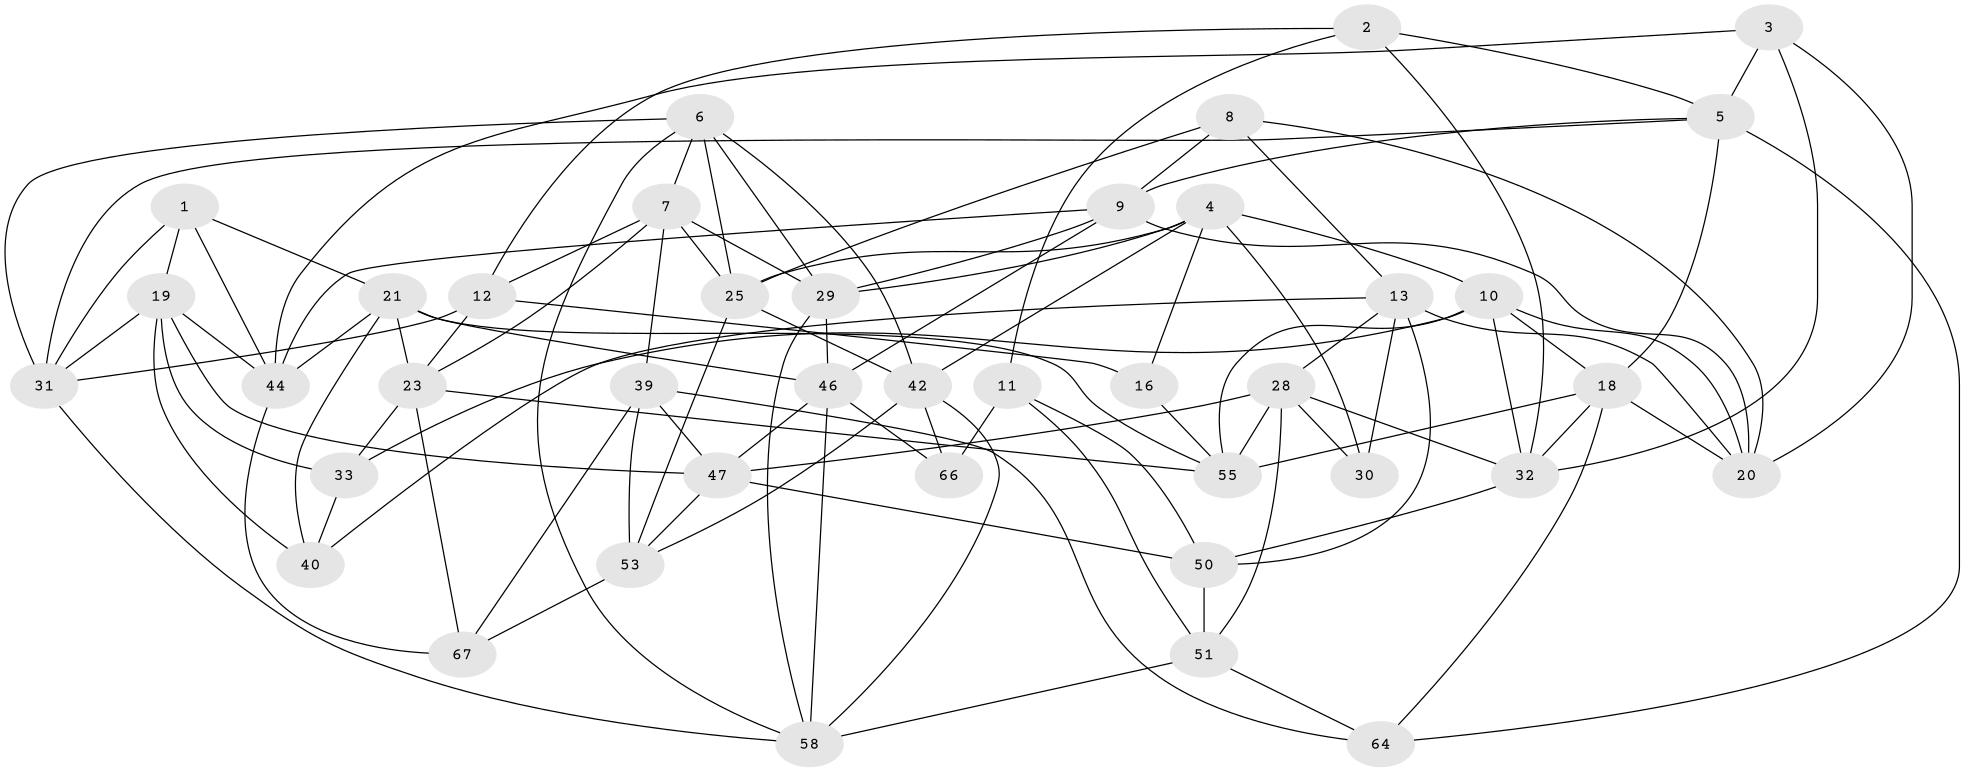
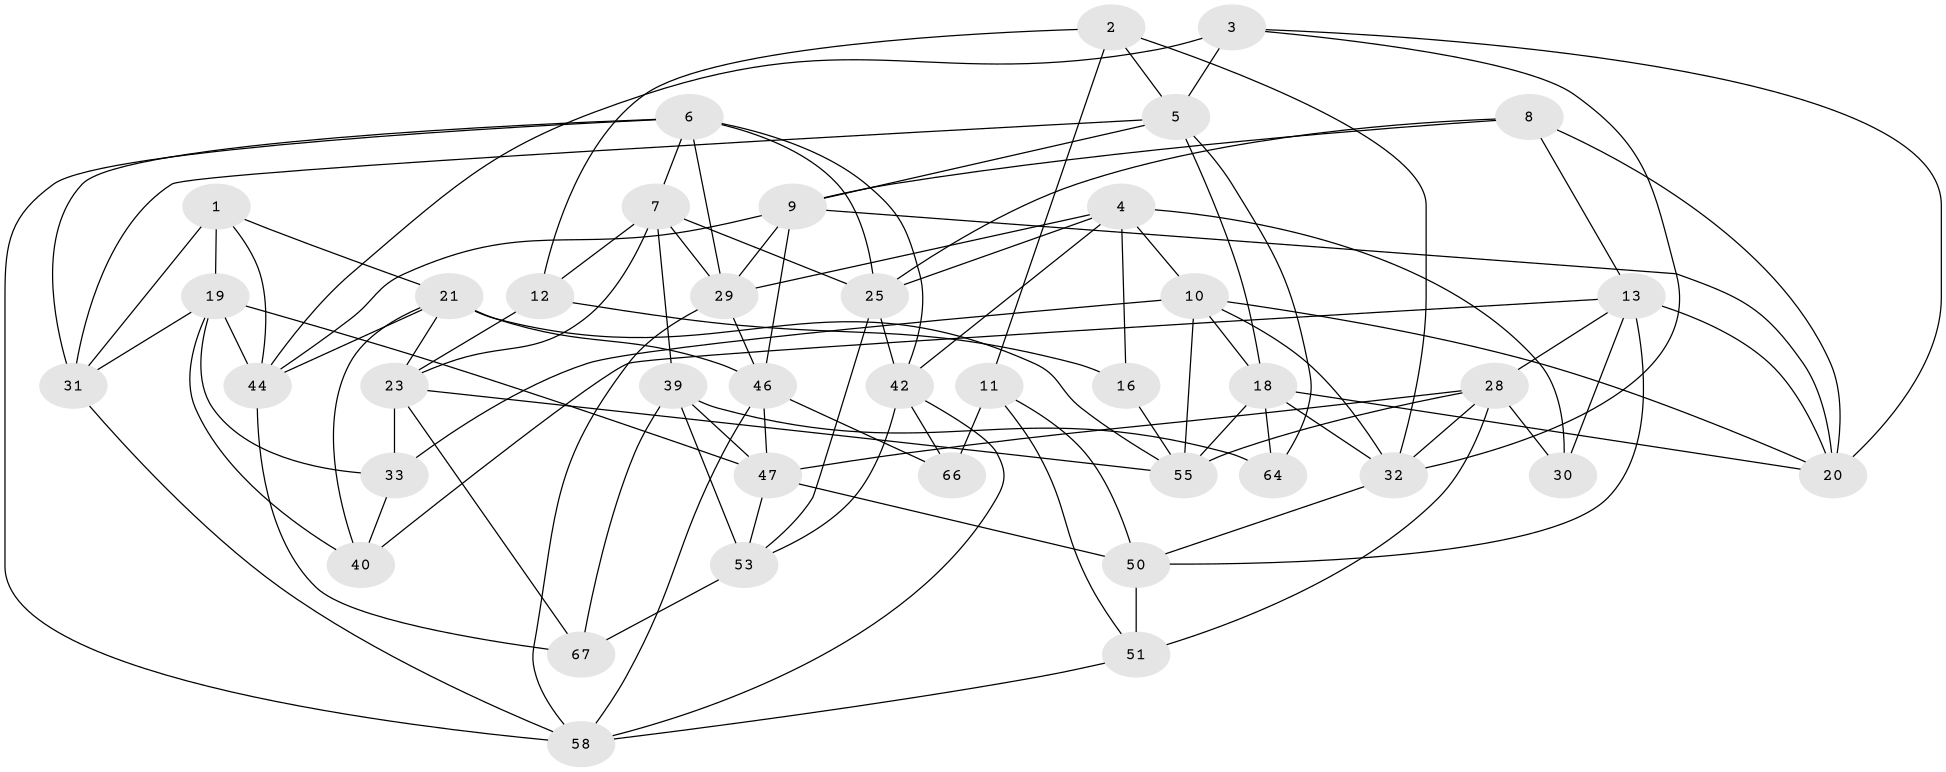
  graph {
    fontname="Courier Prime"
    node [color=gray90 fontname="Courier Prime" style=filled]
    edge [fontname="Courier Prime"]
    19 [super="+38"]
    31 [super="+52"]
    44 [super="+54"]
    33
    40
    47 [super="+59"]
    1
    21 [super="+24"]
    23 [super="+36"]
    46 [super="+49"]
    55 [super="+69"]
    58 [super="+60"]
    67
    5 [super="+56"]
    9 [super="+35"]
    18 [super="+63"]
    64
    2
    11 [super="+27"]
    12 [super="+41"]
    32 [super="+61"]
    50 [super="+70"]
    51 [super="+65"]
    66
    16
    3
    20 [super="+68"]
    4 [super="+17"]
    10 [super="+26"]
    25 [super="+37"]
    29 [super="+48"]
    30
    42 [super="+43"]
    53 [super="+62"]
    6 [super="+14"]
    7 [super="+15"]
    39 [super="+57"]
    8
    13 [super="+22"]
    28 [super="+45"]
    19 -- 31
    19 -- 44
    19 -- 33
    19 -- 40
    19 -- 47
    31 -- 58
    44 -- 67
    33 -- 40
    47 -- 50
    47 -- 53
    1 -- 19
    1 -- 31
    1 -- 44
    1 -- 21
    21 -- 44
    21 -- 40
    21 -- 23
    21 -- 46
    21 -- 55
    23 -- 33
    23 -- 55
    23 -- 67
    46 -- 47
    46 -- 58
    46 -- 66
    5 -- 31
    5 -- 9
    5 -- 18
    5 -- 64
    9 -- 44
    9 -- 46
    9 -- 20
    9 -- 29
    18 -- 55
    18 -- 64
    18 -- 32
    18 -- 20
    2 -- 5
    2 -- 11
    2 -- 12
    2 -- 32
    11 -- 50
    11 -- 51
    11 -- 66
-   12 -- 31
    12 -- 23
    12 -- 16
    32 -- 50
    50 -- 51 [weight=2]
    51 -- 58
-   51 -- 64
    16 -- 55
    3 -- 44
    3 -- 5
    3 -- 32
    3 -- 20
    4 -- 16
    4 -- 10
    4 -- 25
    4 -- 29
    4 -- 30
    4 -- 42
    10 -- 33
    10 -- 55
    10 -- 18
    10 -- 32
    10 -- 20
    25 -- 42
    25 -- 53
    29 -- 46
    29 -- 58
    42 -- 58
    42 -- 66
    42 -- 53
    53 -- 67
    6 -- 31
    6 -- 58
    6 -- 25
    6 -- 29
    6 -- 42
    6 -- 7
    7 -- 23
    7 -- 12
    7 -- 25
    7 -- 29
    7 -- 39
    39 -- 47
    39 -- 67
    39 -- 64
    39 -- 53 [weight=2]
    8 -- 9
    8 -- 20
    8 -- 25
    8 -- 13
    13 -- 40
    13 -- 50
    13 -- 20
    13 -- 30
    13 -- 28
    28 -- 47
    28 -- 55
    28 -- 32
    28 -- 51
    28 -- 30
  }
